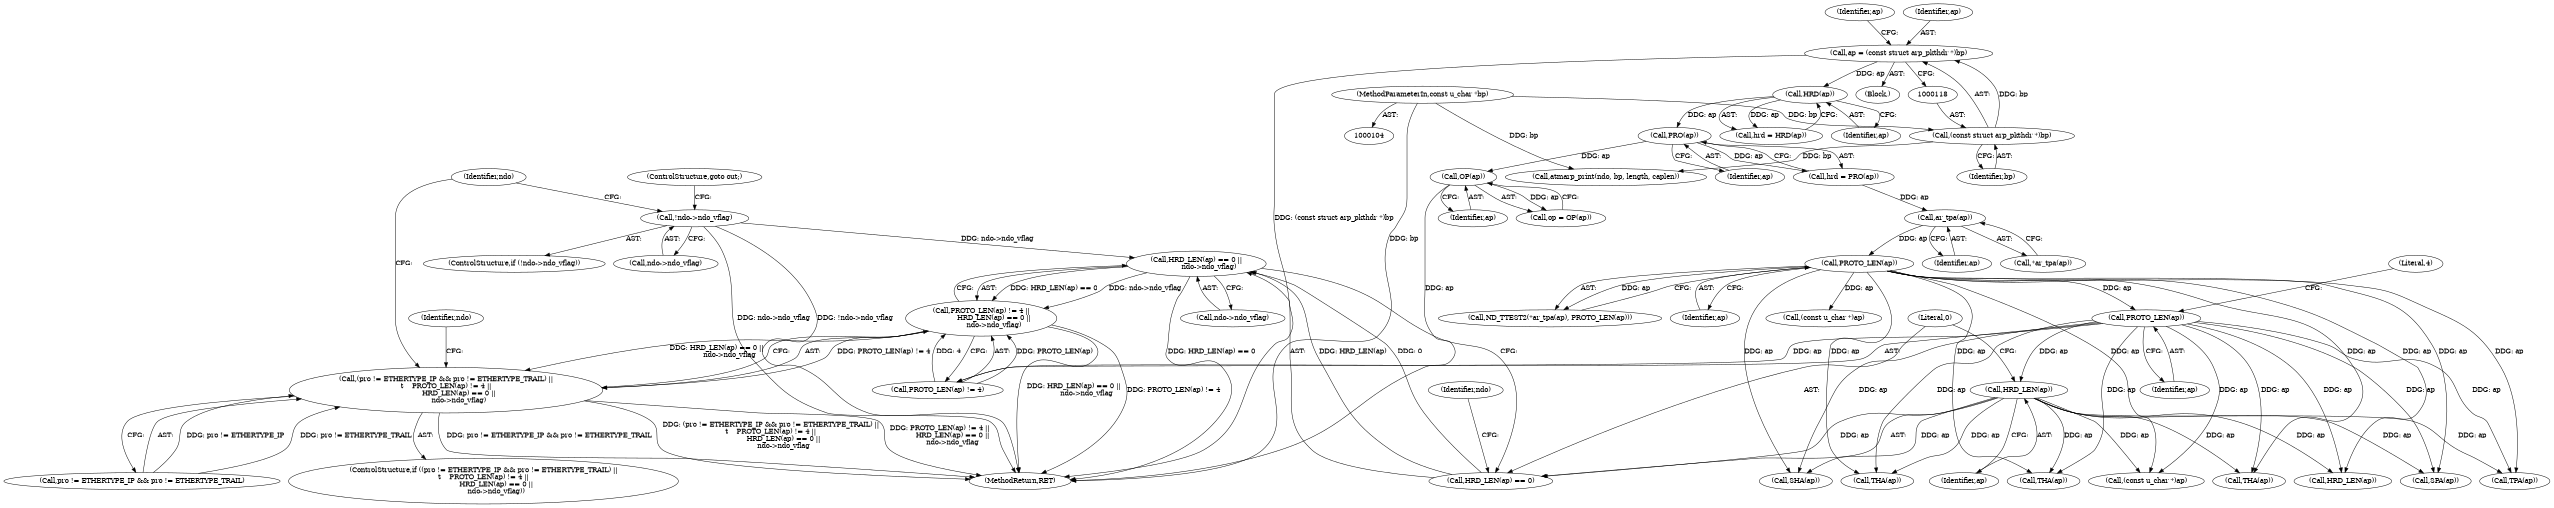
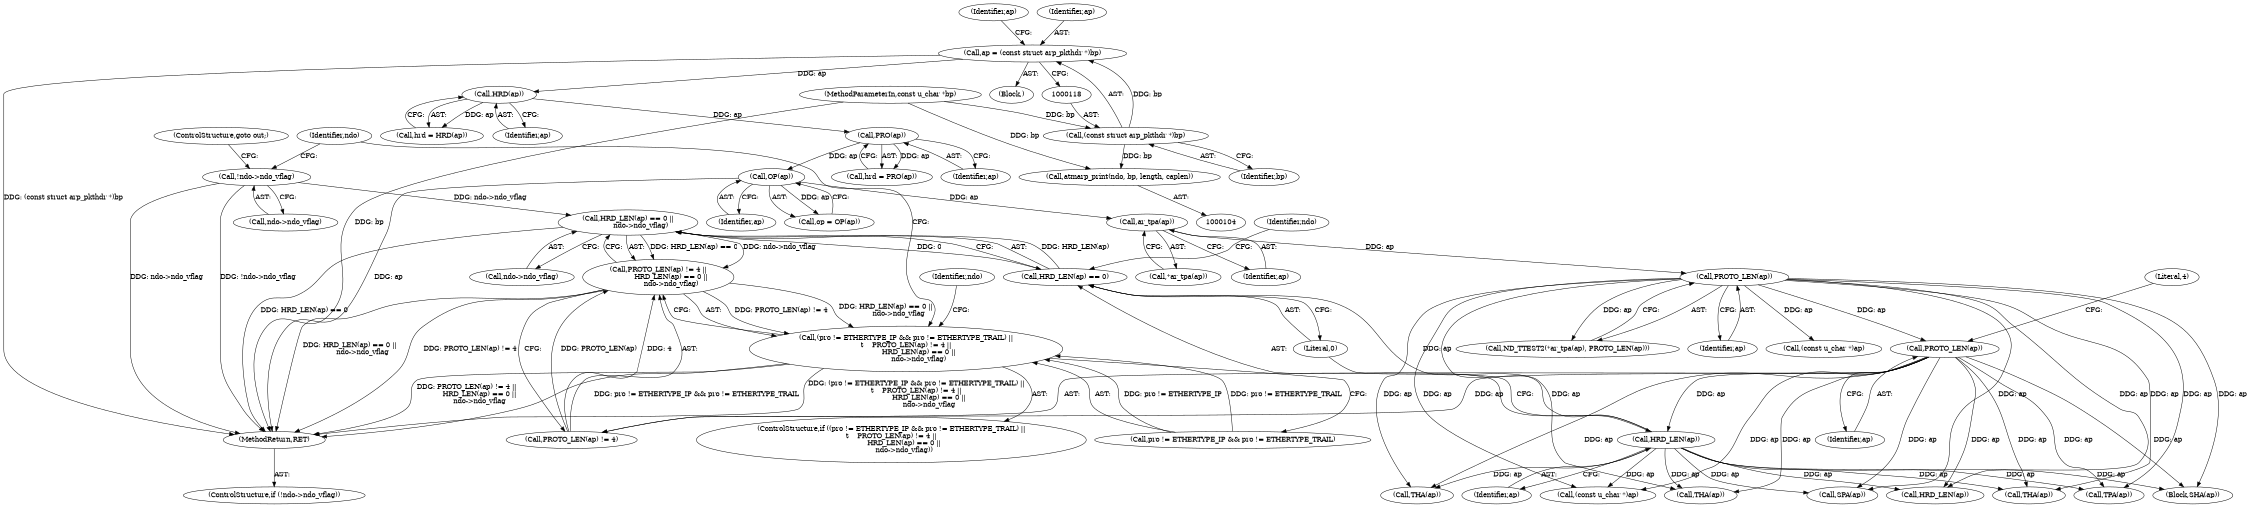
  digraph {
    n1 [label="(Call,HRD_LEN(ap) == 0 ||\n            ndo->ndo_vflag)"]
    n2 [label="(Call,HRD_LEN(ap) == 0)"]
    n3 [label="(Call,PROTO_LEN(ap) != 4 ||\n            HRD_LEN(ap) == 0 ||\n            ndo->ndo_vflag)"]
    n4 [label="(Call,ndo->ndo_vflag)"]
    n5 [label="(MethodReturn,RET)"]
    n6 [label="(Literal,0)"]
    n7 [label="(Call,PROTO_LEN(ap) != 4)"]
    n8 [label="(Call,(pro != ETHERTYPE_IP && pro != ETHERTYPE_TRAIL) ||\n\t    PROTO_LEN(ap) != 4 ||\n            HRD_LEN(ap) == 0 ||\n            ndo->ndo_vflag)"]
    n9 [label="(Call,!ndo->ndo_vflag)"]
    n10 [label="(ControlStructure,if (!ndo->ndo_vflag))"]
    n11 [label="(Call,ndo->ndo_vflag)"]
    n12 [label="(Call,HRD_LEN(ap))"]
    n13 [label="(Call,(const u_char *)ap)"]
    n14 [label="(Identifier,ap)"]
    n15 [label="(Call,THA(ap))"]
    n16 [label="(Call,SPA(ap))"]
    n17 [label="(Call,HRD_LEN(ap))"]
    n18 [label="(Call,THA(ap))"]
    n19 [label="(Call,TPA(ap))"]
-   n20 [label="(Call,SHA(ap))"]
+   n20 [label="(Block,SHA(ap))"]
    n21 [label="(Call,THA(ap))"]
    n22 [label="(Call,PROTO_LEN(ap))"]
    n23 [label="(Identifier,ap)"]
    n24 [label="(Call,PROTO_LEN(ap))"]
    n25 [label="(Call,ND_TTEST2(*ar_tpa(ap), PROTO_LEN(ap)))"]
    n26 [label="(Identifier,ap)"]
    n27 [label="(Call,(const u_char *)ap)"]
    n28 [label="(Call,ar_tpa(ap))"]
    n29 [label="(Identifier,ap)"]
    n30 [label="(Call,*ar_tpa(ap))"]
    n31 [label="(Call,OP(ap))"]
    n32 [label="(Identifier,ap)"]
    n33 [label="(Call,op = OP(ap))"]
    n34 [label="(Call,PRO(ap))"]
    n35 [label="(Call,hrd = PRO(ap))"]
    n36 [label="(Identifier,ap)"]
    n37 [label="(Call,HRD(ap))"]
    n38 [label="(Call,hrd = HRD(ap))"]
    n39 [label="(Identifier,ap)"]
    n40 [label="(Call,ap = (const struct arp_pkthdr *)bp)"]
    n41 [label="(Block,)"]
    1000118
    n43 [label="(Call,(const struct arp_pkthdr *)bp)"]
    n44 [label="(Identifier,bp)"]
    n45 [label="(Call,atmarp_print(ndo, bp, length, caplen))"]
    n46 [label="(MethodParameterIn,const u_char *bp)"]
    1000104
    n48 [label="(Call,pro != ETHERTYPE_IP && pro != ETHERTYPE_TRAIL)"]
    n49 [label="(ControlStructure,if ((pro != ETHERTYPE_IP && pro != ETHERTYPE_TRAIL) ||\n\t    PROTO_LEN(ap) != 4 ||\n            HRD_LEN(ap) == 0 ||\n            ndo->ndo_vflag))"]
    n50 [label="(Identifier,ndo)"]
    n51 [label="(Identifier,ap)"]
    n52 [label="(Literal,4)"]
    n53 [label="(ControlStructure,goto out;)"]
    n54 [label="(Identifier,ndo)"]
    n55 [label="(Identifier,ndo)"]
    n56 [label="(Identifier,ap)"]
    n1 -> n2 [label="CFG: "]
    n1 -> n3 [label="AST: "]
    n1 -> n3 [label="DDG: HRD_LEN(ap) == 0"]
    n1 -> n3 [label="DDG: ndo->ndo_vflag"]
    n1 -> n4 [label="CFG: "]
    n1 -> n5 [label="DDG: HRD_LEN(ap) == 0"]
    n2 -> n1 [label="AST: "]
    n2 -> n1 [label="DDG: HRD_LEN(ap)"]
    n2 -> n1 [label="DDG: 0"]
+   n2 -> n6 [label="CFG: "]
    n3 -> n1 [label="CFG: "]
    n3 -> n5 [label="DDG: HRD_LEN(ap) == 0 ||\n            ndo->ndo_vflag"]
    n3 -> n5 [label="DDG: PROTO_LEN(ap) != 4"]
    n3 -> n7 [label="CFG: "]
    n3 -> n8 [label="AST: "]
    n3 -> n8 [label="DDG: PROTO_LEN(ap) != 4"]
    n3 -> n8 [label="DDG: HRD_LEN(ap) == 0 ||\n            ndo->ndo_vflag"]
    n4 -> n1 [label="AST: "]
    n6 -> n2 [label="AST: "]
    n6 -> n12 [label="CFG: "]
    n7 -> n3 [label="AST: "]
    n7 -> n3 [label="DDG: PROTO_LEN(ap)"]
    n7 -> n3 [label="DDG: 4"]
    n8 -> n3 [label="CFG: "]
    n8 -> n5 [label="DDG: pro != ETHERTYPE_IP && pro != ETHERTYPE_TRAIL"]
    n8 -> n5 [label="DDG: (pro != ETHERTYPE_IP && pro != ETHERTYPE_TRAIL) ||\n\t    PROTO_LEN(ap) != 4 ||\n            HRD_LEN(ap) == 0 ||\n            ndo->ndo_vflag"]
    n8 -> n5 [label="DDG: PROTO_LEN(ap) != 4 ||\n            HRD_LEN(ap) == 0 ||\n            ndo->ndo_vflag"]
    n8 -> n48 [label="CFG: "]
    n8 -> n49 [label="AST: "]
    n9 -> n1 [label="DDG: ndo->ndo_vflag"]
    n9 -> n5 [label="DDG: ndo->ndo_vflag"]
    n9 -> n5 [label="DDG: !ndo->ndo_vflag"]
-   n9 -> n10 [label="AST: "]
+   n5 -> n10 [label="AST: "]
    n9 -> n11 [label="CFG: "]
    n11 -> n9 [label="AST: "]
    n12 -> n2 [label="AST: "]
    n12 -> n2 [label="DDG: ap"]
    n12 -> n13 [label="DDG: ap"]
    n12 -> n14 [label="CFG: "]
    n12 -> n15 [label="DDG: ap"]
    n12 -> n16 [label="DDG: ap"]
    n12 -> n17 [label="DDG: ap"]
    n12 -> n18 [label="DDG: ap"]
    n12 -> n19 [label="DDG: ap"]
    n12 -> n20 [label="DDG: ap"]
    n12 -> n21 [label="DDG: ap"]
    n14 -> n12 [label="AST: "]
    n22 -> n7 [label="AST: "]
    n22 -> n7 [label="DDG: ap"]
    n22 -> n12 [label="DDG: ap"]
    n22 -> n13 [label="DDG: ap"]
    n22 -> n15 [label="DDG: ap"]
    n22 -> n16 [label="DDG: ap"]
    n22 -> n17 [label="DDG: ap"]
    n22 -> n18 [label="DDG: ap"]
    n22 -> n19 [label="DDG: ap"]
    n22 -> n20 [label="DDG: ap"]
    n22 -> n21 [label="DDG: ap"]
    n22 -> n23 [label="CFG: "]
    n23 -> n22 [label="AST: "]
    n24 -> n13 [label="DDG: ap"]
    n24 -> n15 [label="DDG: ap"]
    n24 -> n16 [label="DDG: ap"]
    n24 -> n17 [label="DDG: ap"]
    n24 -> n18 [label="DDG: ap"]
    n24 -> n19 [label="DDG: ap"]
    n24 -> n20 [label="DDG: ap"]
    n24 -> n21 [label="DDG: ap"]
    n24 -> n22 [label="DDG: ap"]
    n24 -> n25 [label="AST: "]
    n24 -> n25 [label="DDG: ap"]
    n24 -> n26 [label="CFG: "]
    n24 -> n27 [label="DDG: ap"]
    n25 -> n24 [label="CFG: "]
    n26 -> n24 [label="AST: "]
    n28 -> n24 [label="DDG: ap"]
    n28 -> n29 [label="CFG: "]
    n28 -> n30 [label="AST: "]
    n29 -> n28 [label="AST: "]
    n30 -> n28 [label="CFG: "]
    n31 -> n5 [label="DDG: ap"]
-   n35 -> n28 [label="DDG: ap"]
+   n31 -> n28 [label="DDG: ap"]
    n31 -> n32 [label="CFG: "]
    n31 -> n33 [label="AST: "]
    n31 -> n33 [label="DDG: ap"]
    n32 -> n31 [label="AST: "]
    n33 -> n31 [label="CFG: "]
    n34 -> n31 [label="DDG: ap"]
    n34 -> n35 [label="AST: "]
    n34 -> n35 [label="DDG: ap"]
    n34 -> n36 [label="CFG: "]
    n35 -> n34 [label="CFG: "]
    n36 -> n34 [label="AST: "]
    n37 -> n34 [label="DDG: ap"]
    n37 -> n38 [label="AST: "]
    n37 -> n38 [label="DDG: ap"]
    n37 -> n39 [label="CFG: "]
    n38 -> n37 [label="CFG: "]
    n39 -> n37 [label="AST: "]
    n40 -> n5 [label="DDG: (const struct arp_pkthdr *)bp"]
    n40 -> n37 [label="DDG: ap"]
    n40 -> n41 [label="AST: "]
    n40 -> 1000118 [label="CFG: "]
    1000118 -> n43 [label="AST: "]
    n43 -> n40 [label="AST: "]
    n43 -> n40 [label="DDG: bp"]
    n43 -> n44 [label="CFG: "]
    n43 -> n45 [label="DDG: bp"]
    n44 -> n43 [label="AST: "]
    n46 -> n5 [label="DDG: bp"]
    n46 -> n43 [label="DDG: bp"]
    n46 -> n45 [label="DDG: bp"]
-   n46 -> 1000104 [label="AST: "]
+   n45 -> 1000104 [label="AST: "]
    n48 -> n8 [label="AST: "]
    n48 -> n8 [label="DDG: pro != ETHERTYPE_IP"]
    n48 -> n8 [label="DDG: pro != ETHERTYPE_TRAIL"]
    n50 -> n8 [label="CFG: "]
    n50 -> n9 [label="CFG: "]
    n51 -> n40 [label="CFG: "]
    n52 -> n22 [label="CFG: "]
    n53 -> n9 [label="CFG: "]
    n54 -> n8 [label="CFG: "]
    n55 -> n2 [label="CFG: "]
    n56 -> n40 [label="AST: "]
  }
